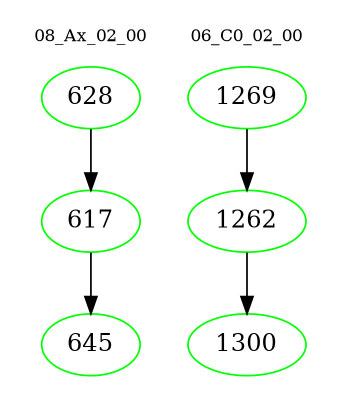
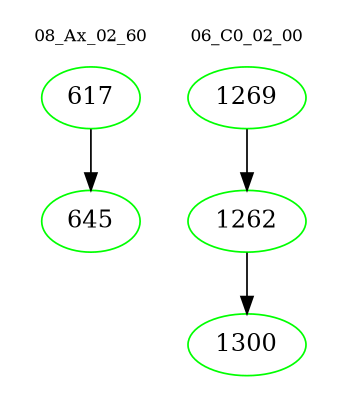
  digraph {
    node [color=green]
    edge [color=black]
-   n1 [label=628]
    n2 [label=617]
    n3 [label=645]
    n4 [label=1269]
    n5 [label=1262]
    n6 [label=1300]
    subgraph cluster_1 {
      color=white
      fontsize=10
-     label="08_Ax_02_00"
-     n1
+     label="08_Ax_02_60"
      n2
      n3
    }
    subgraph cluster_2 {
      color=white
      fontsize=10
      label="06_C0_02_00"
      n4
      n5
      n6
    }
-   n1 -> n2
    n2 -> n3
    n4 -> n5
    n5 -> n6
  }
